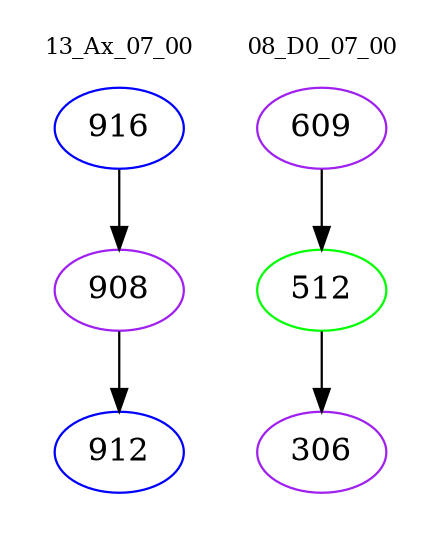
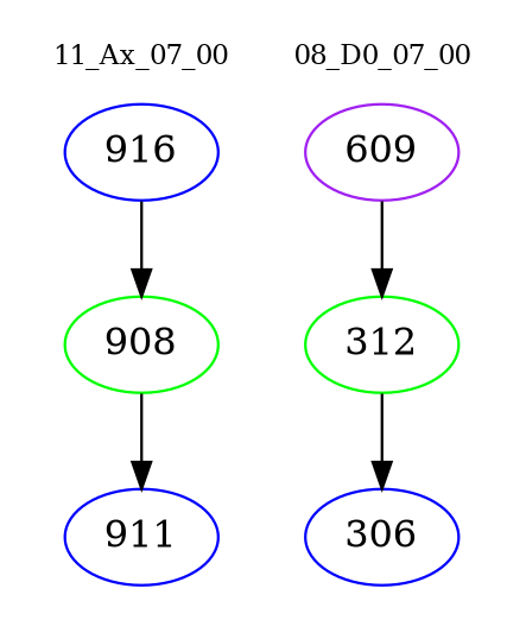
  digraph {
    node [color=blue]
    edge [color=black]
    n1 [label=916]
-   n2 [color=purple label=908]
-   n3 [label=912]
+   n2 [color=green label=908]
+   n3 [label=911]
    n4 [color=purple label=609]
-   n5 [color=green label=512]
-   n6 [color=purple label=306]
+   n5 [color=green label=312]
+   n6 [label=306]
    subgraph cluster_1 {
      color=white
      fontsize=10
-     label="13_Ax_07_00"
+     label="11_Ax_07_00"
      n1
      n2
      n3
    }
    subgraph cluster_2 {
      color=white
      fontsize=10
      label="08_D0_07_00"
      n4
      n5
      n6
    }
    n1 -> n2
    n2 -> n3
    n4 -> n5
    n5 -> n6
  }
